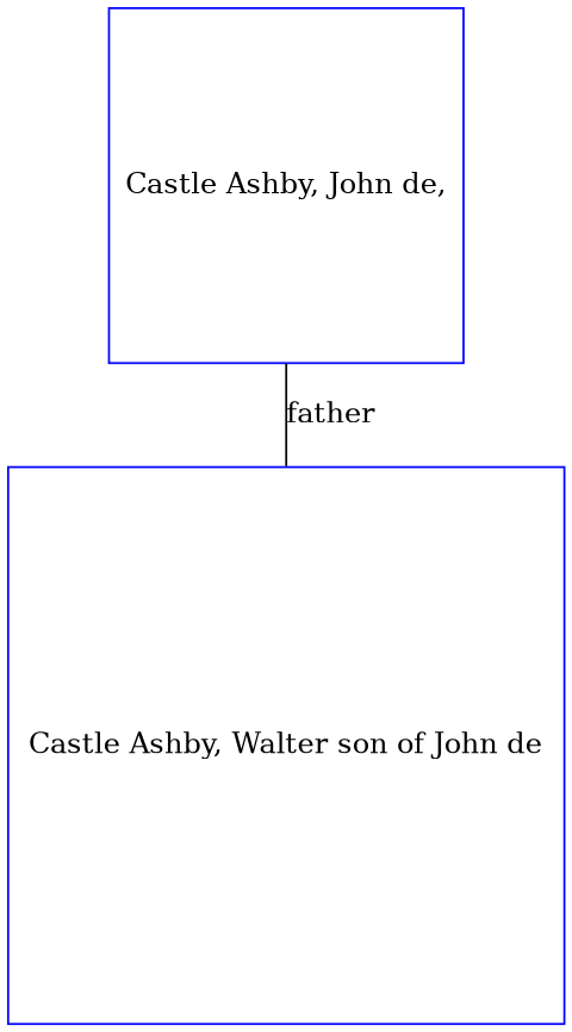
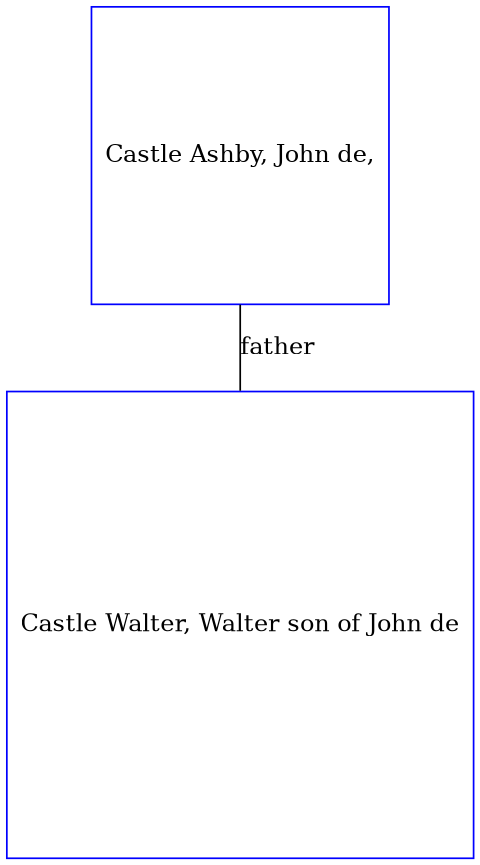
  digraph {
    node [color=blue regular=1 shape=box]
-   n1 [label="Castle Ashby, Walter son of John de"]
+   n1 [label="Castle Walter, Walter son of John de"]
    n2 [label="Castle Ashby, John de,"]
    n2 -> n1 [arrowsize=0.0 dir=none label=father]
  }
